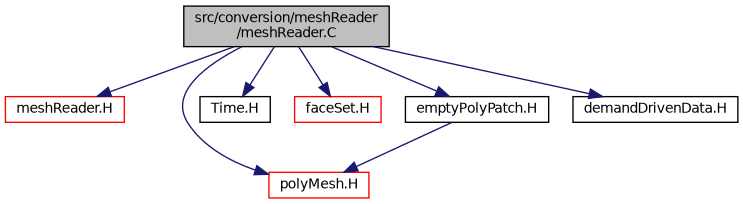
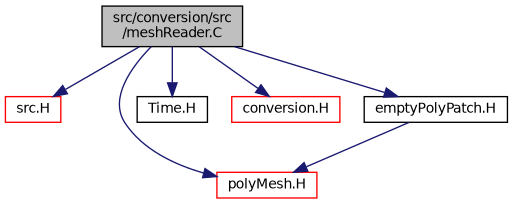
  digraph {
    node [color=black fontname=Helvetica fontsize=10 shape=record]
    edge [color=midnightblue fontname=Helvetica fontsize=10 labelfontname=Helvetica labelfontsize=10 style=solid]
-   n1 [fillcolor=grey75 fontcolor=black height=0.2 label="src/conversion/meshReader\l/meshReader.C" style=filled width=0.4]
-   n2 [color=red height=0.2 label="meshReader.H" width=0.4]
+   n1 [fillcolor=grey75 fontcolor=black height=0.2 label="src/conversion/src\l/meshReader.C" style=filled width=0.4]
+   n2 [color=red height=0.2 label="src.H" width=0.4]
    n3 [color=red height=0.2 label="polyMesh.H" width=0.4]
    n4 [height=0.2 label="Time.H" width=0.4]
-   n5 [color=red height=0.2 label="faceSet.H" width=0.4]
+   n5 [color=red height=0.2 label="conversion.H" width=0.4]
    n6 [height=0.2 label="emptyPolyPatch.H" width=0.4]
-   n7 [height=0.2 label="demandDrivenData.H" width=0.4]
    n1 -> n2
    n1 -> n3
    n1 -> n4
    n1 -> n5
    n1 -> n6
-   n1 -> n7
    n6 -> n3
  }
